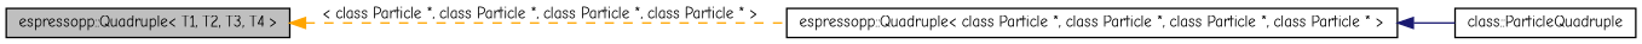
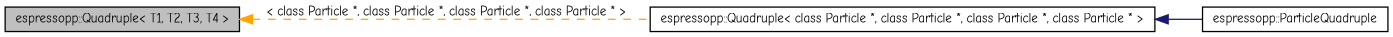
  digraph {
    rankdir=LR
    fontname="Comic Neue"
    node [color=black fillcolor=white fontname="Comic Neue" fontsize=10 shape=record style=filled]
    edge [dir=back fontname="Comic Neue" fontsize=10 labelfontname=Helvetica labelfontsize=10]
    n1 [fillcolor=grey75 fontcolor=black height=0.2 label="espressopp::Quadruple\< T1, T2, T3, T4 \>" width=0.4]
    n2 [height=0.2 label="espressopp::Quadruple\< class Particle *, class Particle *, class Particle *, class Particle * \>" width=0.4]
-   n3 [height=0.2 label="class::ParticleQuadruple" width=0.4]
+   n3 [height=0.2 label="espressopp::ParticleQuadruple" width=0.4]
    n1 -> n2 [color=orange label=" \< class Particle *, class Particle *, class Particle *, class Particle * \>" style=dashed]
    n2 -> n3 [color=midnightblue style=solid]
  }
